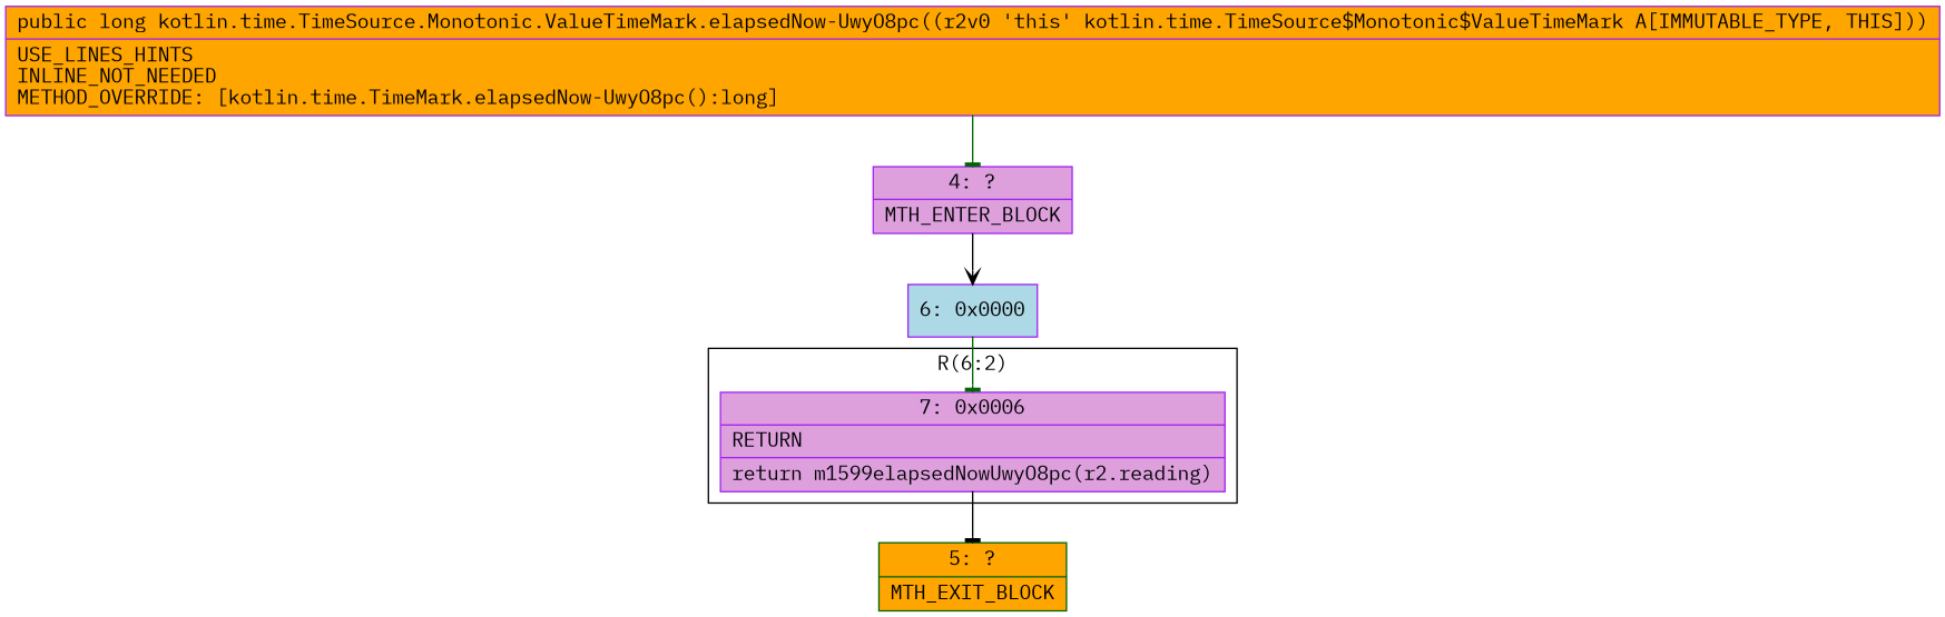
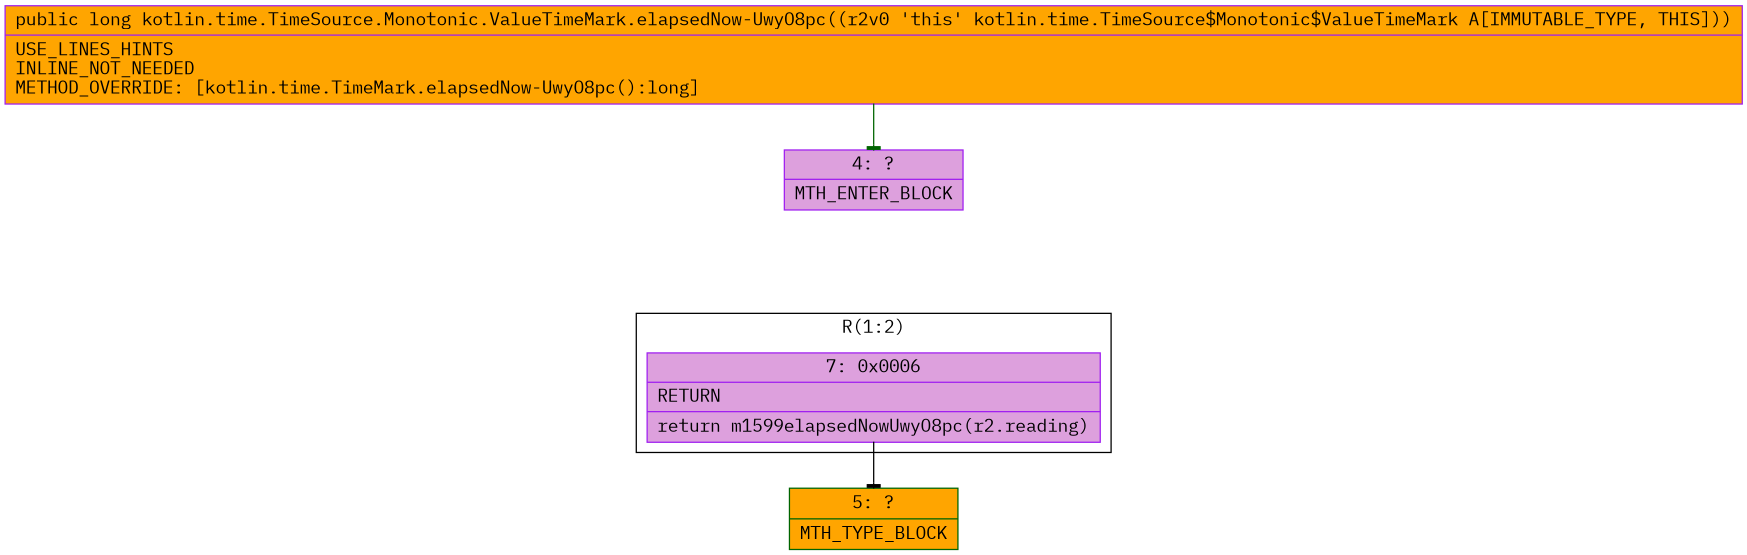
  digraph {
    fontname="IBM Plex Mono"
    node [color=purple fillcolor=plum fontname="IBM Plex Mono" shape=record style=filled]
    edge [arrowhead=tee color=black fontname="IBM Plex Mono"]
    n1 [label="{7\:\ 0x0006|RETURN\l|return m1599elapsedNowUwyO8pc(r2.reading)\l}"]
-   n2 [color=darkgreen fillcolor=orange label="{5\:\ ?|MTH_EXIT_BLOCK\l}"]
+   n2 [color=darkgreen fillcolor=orange label="{5\:\ ?|MTH_TYPE_BLOCK\l}"]
    n3 [label="{4\:\ ?|MTH_ENTER_BLOCK\l}"]
-   n4 [fillcolor=lightblue label="{6\:\ 0x0000}"]
    n5 [fillcolor=orange label="{public long kotlin.time.TimeSource.Monotonic.ValueTimeMark.elapsedNow\-UwyO8pc((r2v0 'this' kotlin.time.TimeSource$Monotonic$ValueTimeMark A[IMMUTABLE_TYPE, THIS]))  | USE_LINES_HINTS\lINLINE_NOT_NEEDED\lMETHOD_OVERRIDE: [kotlin.time.TimeMark.elapsedNow\-UwyO8pc():long]\l}"]
    subgraph cluster_1 {
-     label="R(6:2)"
+     label="R(1:2)"
      n1
    }
    n1 -> n2
-   n3 -> n4 [arrowhead=vee]
-   n4 -> n1 [color=darkgreen]
    n5 -> n3 [color=darkgreen]
  }
